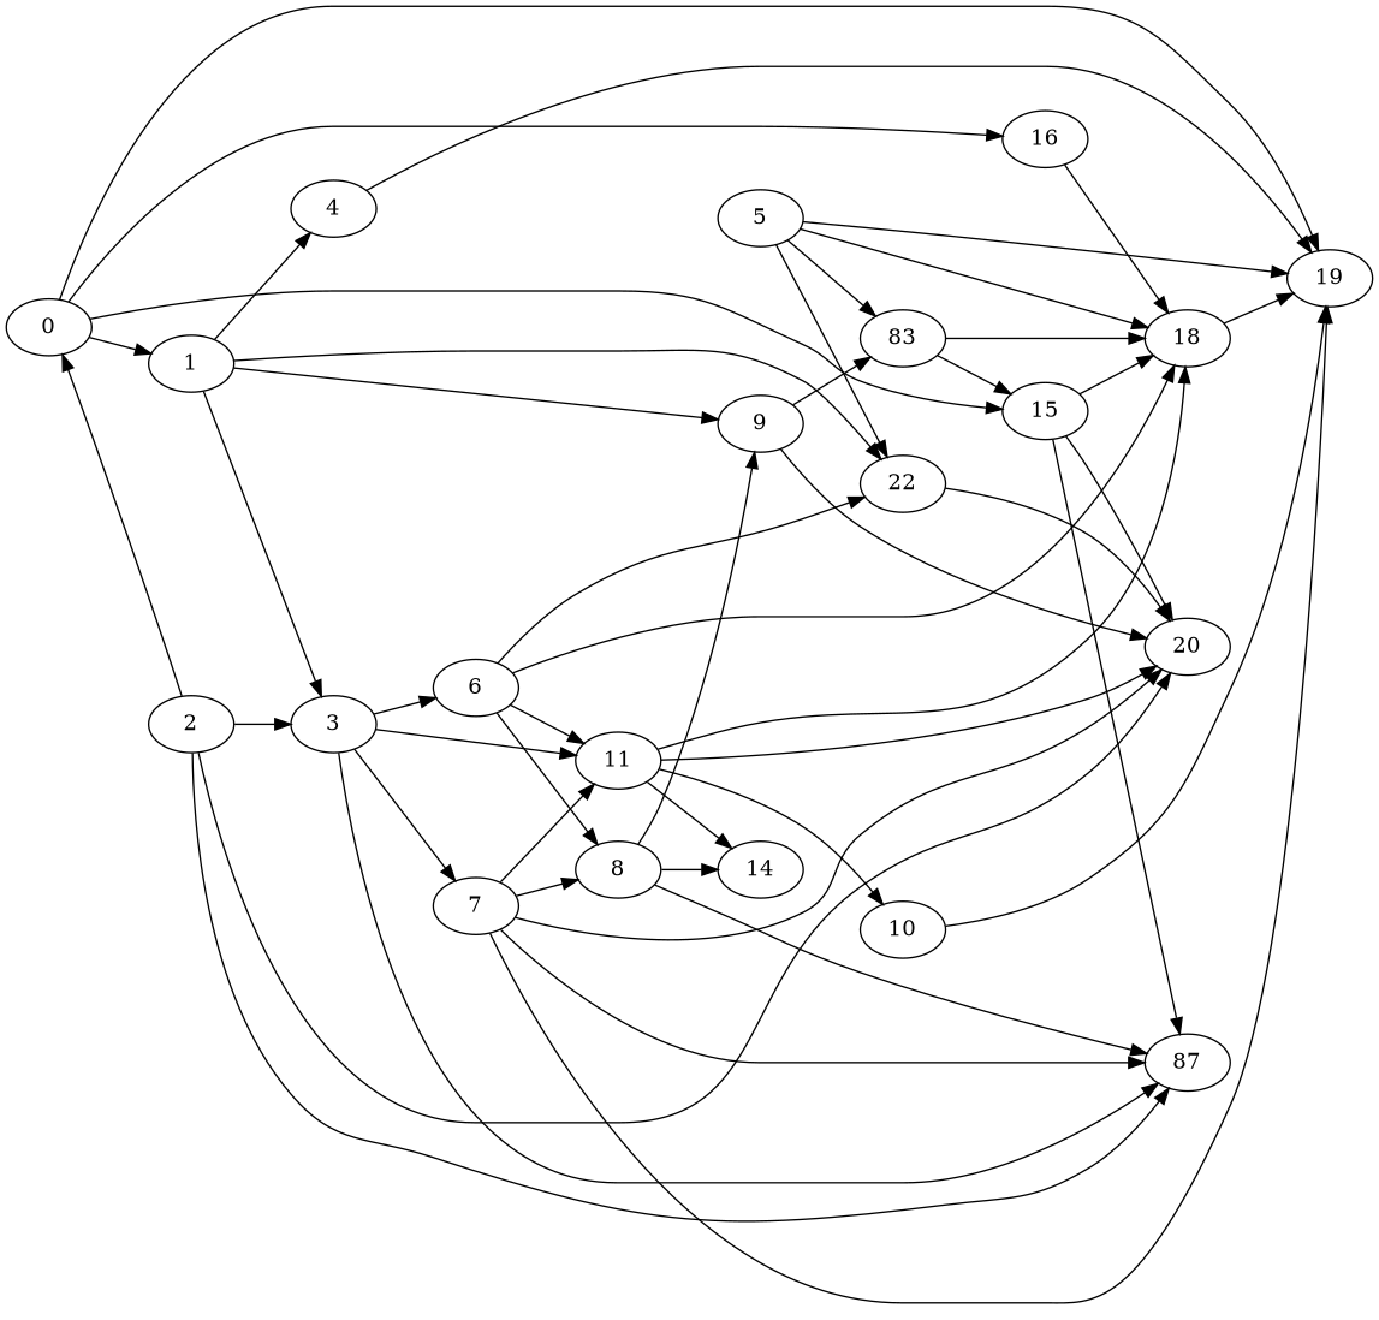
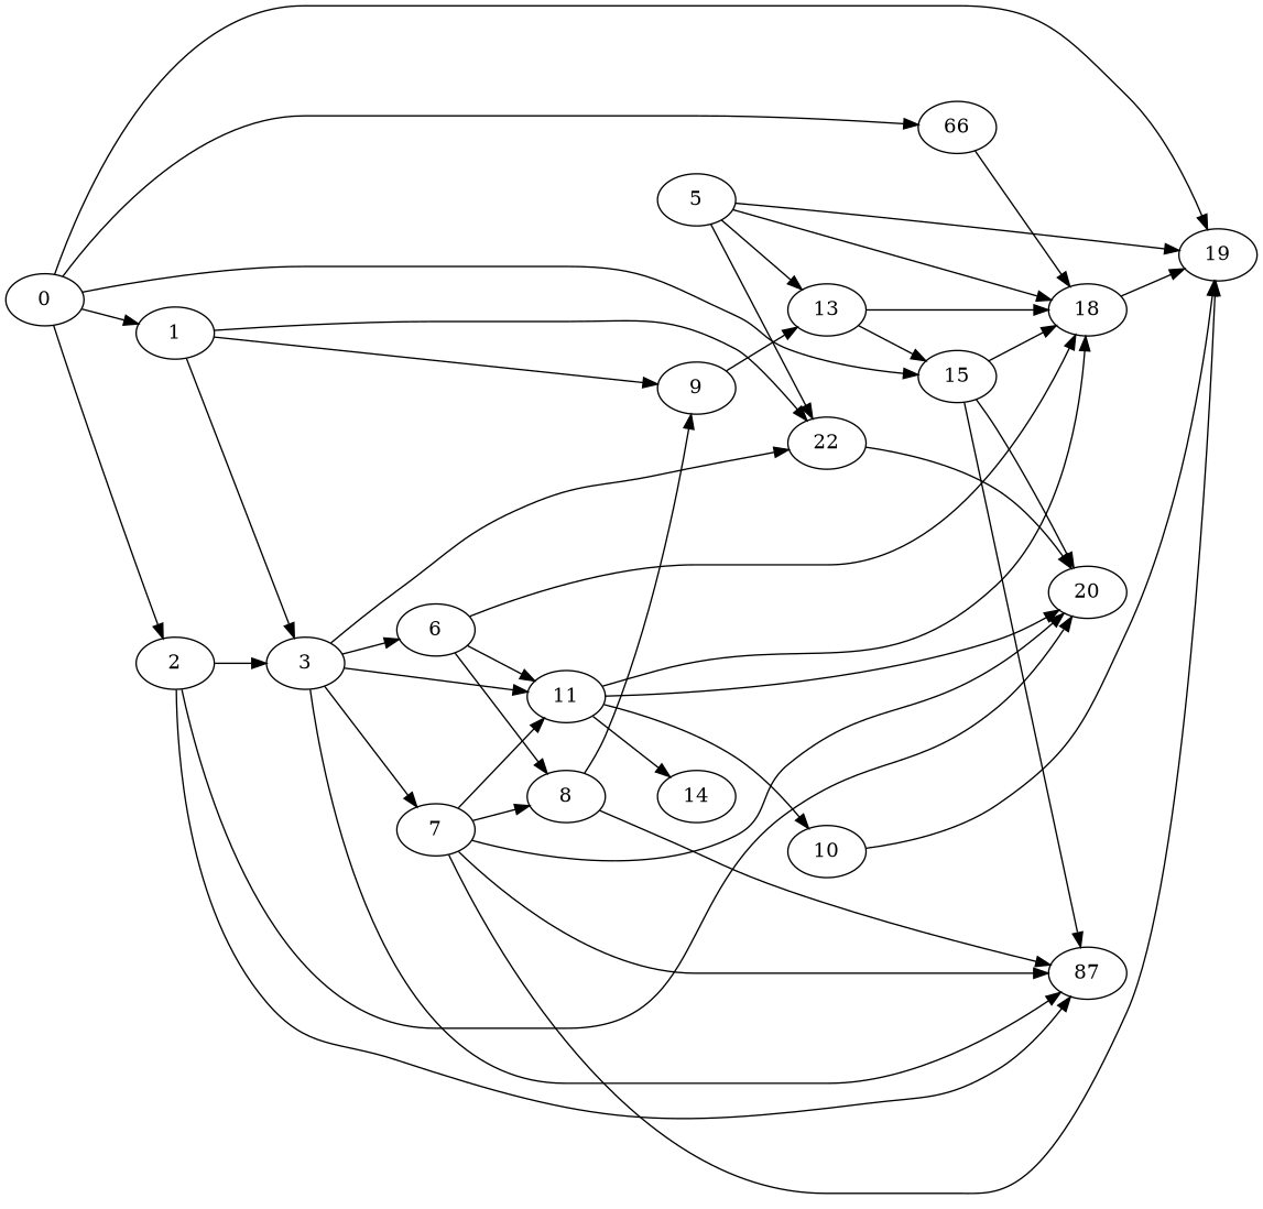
  digraph {
    "Duplicate states"=0
    GraphType=Random
    "Max states in OPEN"=0
    Modes="120000ms; topo-ordered tasks, ; Pruning: task equivalence, fixed order ready list, ; F-value: ; Optimisation: best schedule length (SL) optimisation on equal, "
    NumberOfTasks=21
    "Pruned using list schedule length"=1681302
    "States removed from OPEN"=0
    TargetSystem="Homogeneous-4"
    "Time to schedule (ms)"=2805
    "Total idle time"=99
    "Total schedule length"=92
    "Total sequential time"=116
    "Total states created"=4720111
    rankdir=LR
    node ["Finish time"=31 Processor=0 "Start time"=0 Weight=7]
    edge [Weight=25]
    0 ["Finish time"=10 Weight=10]
    2 ["Finish time"=24 "Start time"=17]
    1 ["Finish time"=17 "Start time"=10]
-   16 [Processor=3 "Start time"=23 Weight=8]
+   16 [Processor=3 "Start time"=23 Weight=8 label=66]
    15 ["Finish time"=66 "Start time"=61 Weight=5]
    19 ["Finish time"=92 "Start time"=89 Weight=3]
    3 ["Finish time"=26 "Start time"=24 Weight=2]
    20 ["Finish time"=89 "Start time"=82]
    n9 ["Finish time"=72 "Start time"=66 Weight=6 label=87]
    9 ["Finish time"=59 "Start time"=52]
-   4 ["Finish time"=32 Processor=2 "Start time"=25]
    n12 ["Finish time"=58 Processor=3 "Start time"=55 Weight=3 label=22]
    18 ["Finish time"=82 "Start time"=73 Weight=9]
    6 ["Start time"=26 Weight=5]
    7 ["Finish time"=37 "Start time"=31 Weight=6]
    11 ["Finish time"=45 "Start time"=37 Weight=8]
-   13 ["Finish time"=61 "Start time"=59 Weight=2 label=83]
+   13 ["Finish time"=61 "Start time"=59 Weight=2]
    8 ["Finish time"=52 "Start time"=45]
    10 ["Finish time"=68 Processor=3 "Start time"=65 Weight=3]
    14 ["Finish time"=89 Processor=3 "Start time"=87 Weight=2]
    5 ["Finish time"=2 Processor=1 Weight=2]
-   2 -> 0 [Weight=21]
+   0 -> 2 [Weight=21]
    0 -> 1 [Weight=8]
    0 -> 16 [Weight=13]
    0 -> 15
    0 -> 19 [Weight=34]
    2 -> 3
    2 -> 20 [Weight=38]
    2 -> n9 [Weight=38]
    1 -> 3 [Weight=8]
    1 -> 9 [Weight=38]
-   1 -> 4 [Weight=8]
    1 -> n12 [Weight=8]
    16 -> 18 [Weight=42]
    15 -> 20 [Weight=17]
    15 -> n9 [Weight=29]
    15 -> 18 [Weight=34]
    3 -> n9 [Weight=38]
-   6 -> n12 [Weight=29]
+   3 -> n12 [Weight=29]
    3 -> 6 [Weight=17]
    3 -> 7 [Weight=8]
    3 -> 11 [Weight=38]
-   9 -> 20 [Weight=42]
    9 -> 13 [Weight=34]
-   4 -> 19 [Weight=13]
    n12 -> 20 [Weight=21]
    18 -> 19 [Weight=34]
    6 -> 18
    6 -> 11 [Weight=29]
    6 -> 8 [Weight=42]
    7 -> 19
    7 -> 20 [Weight=13]
    7 -> n9 [Weight=13]
    7 -> 11 [Weight=21]
    7 -> 8 [Weight=17]
    11 -> 20 [Weight=13]
    11 -> 18
    11 -> 10 [Weight=34]
    11 -> 14 [Weight=42]
    13 -> 15 [Weight=13]
    13 -> 18 [Weight=21]
    8 -> n9
    8 -> 9
-   8 -> 14 [Weight=8]
    10 -> 19 [Weight=21]
    5 -> 19 [Weight=13]
    5 -> n12 [Weight=17]
    5 -> 18 [Weight=17]
    5 -> 13
  }
